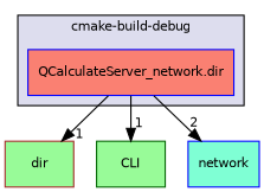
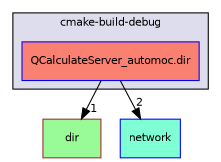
  digraph {
    compound=true
    node [color=blue fillcolor=palegreen fontname=Helvetica fontsize=10 shape=box style=filled]
    edge [headlabel=1 labeldistance=1.5 labelfontname=Helvetica labelfontsize=10]
-   n1 [fillcolor=salmon label="QCalculateServer_network.dir" pencolor=black]
+   n1 [fillcolor=salmon label="QCalculateServer_automoc.dir" pencolor=black]
    n2 [color=brown label=dir]
-   n3 [color=darkgreen label=CLI]
    n4 [fillcolor=aquamarine label=network]
    subgraph cluster_1 {
      bgcolor="#ddddee"
      fontname=Helvetica
      fontsize=10
      label="cmake-build-debug"
      pencolor=black
      n1
    }
    n1 -> n2
-   n1 -> n3
    n1 -> n4 [headlabel=2]
  }
